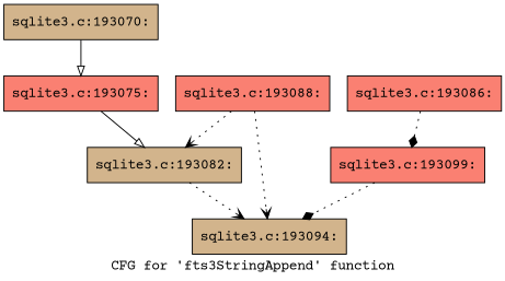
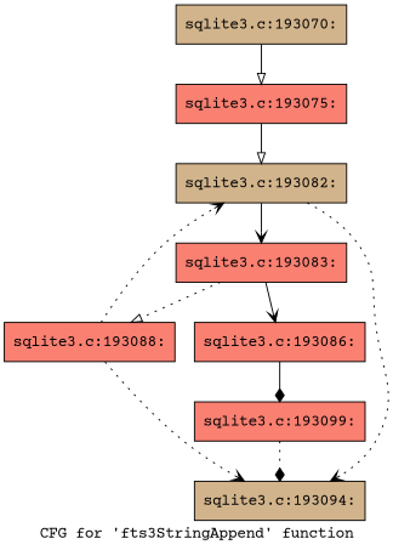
  digraph {
    fontname="Courier Prime"
    label="CFG for 'fts3StringAppend' function"
    node [fillcolor=salmon fontname="Courier Prime" shape=record style=filled]
    edge [arrowhead=vee fontname="Courier Prime" style=solid]
    n1 [fillcolor=tan label="{sqlite3.c:193070:}"]
    n2 [label="{sqlite3.c:193075:}"]
    n3 [fillcolor=tan label="{sqlite3.c:193082:}"]
+   n4 [label="{sqlite3.c:193083:}"]
    n5 [fillcolor=tan label="{sqlite3.c:193094:}"]
    n6 [label="{sqlite3.c:193088:}"]
    n7 [label="{sqlite3.c:193086:}"]
    n8 [label="{sqlite3.c:193099:}"]
    n1 -> n2 [arrowhead=onormal]
    n2 -> n3 [arrowhead=onormal]
+   n3 -> n4
    n3 -> n5 [style=dotted]
+   n4 -> n6 [arrowhead=onormal style=dotted]
+   n4 -> n7
    n6 -> n3 [style=dotted]
    n6 -> n5 [style=dotted]
-   n7 -> n8 [arrowhead=diamond style=dotted]
+   n7 -> n8 [arrowhead=diamond]
    n8 -> n5 [arrowhead=diamond style=dotted]
  }
